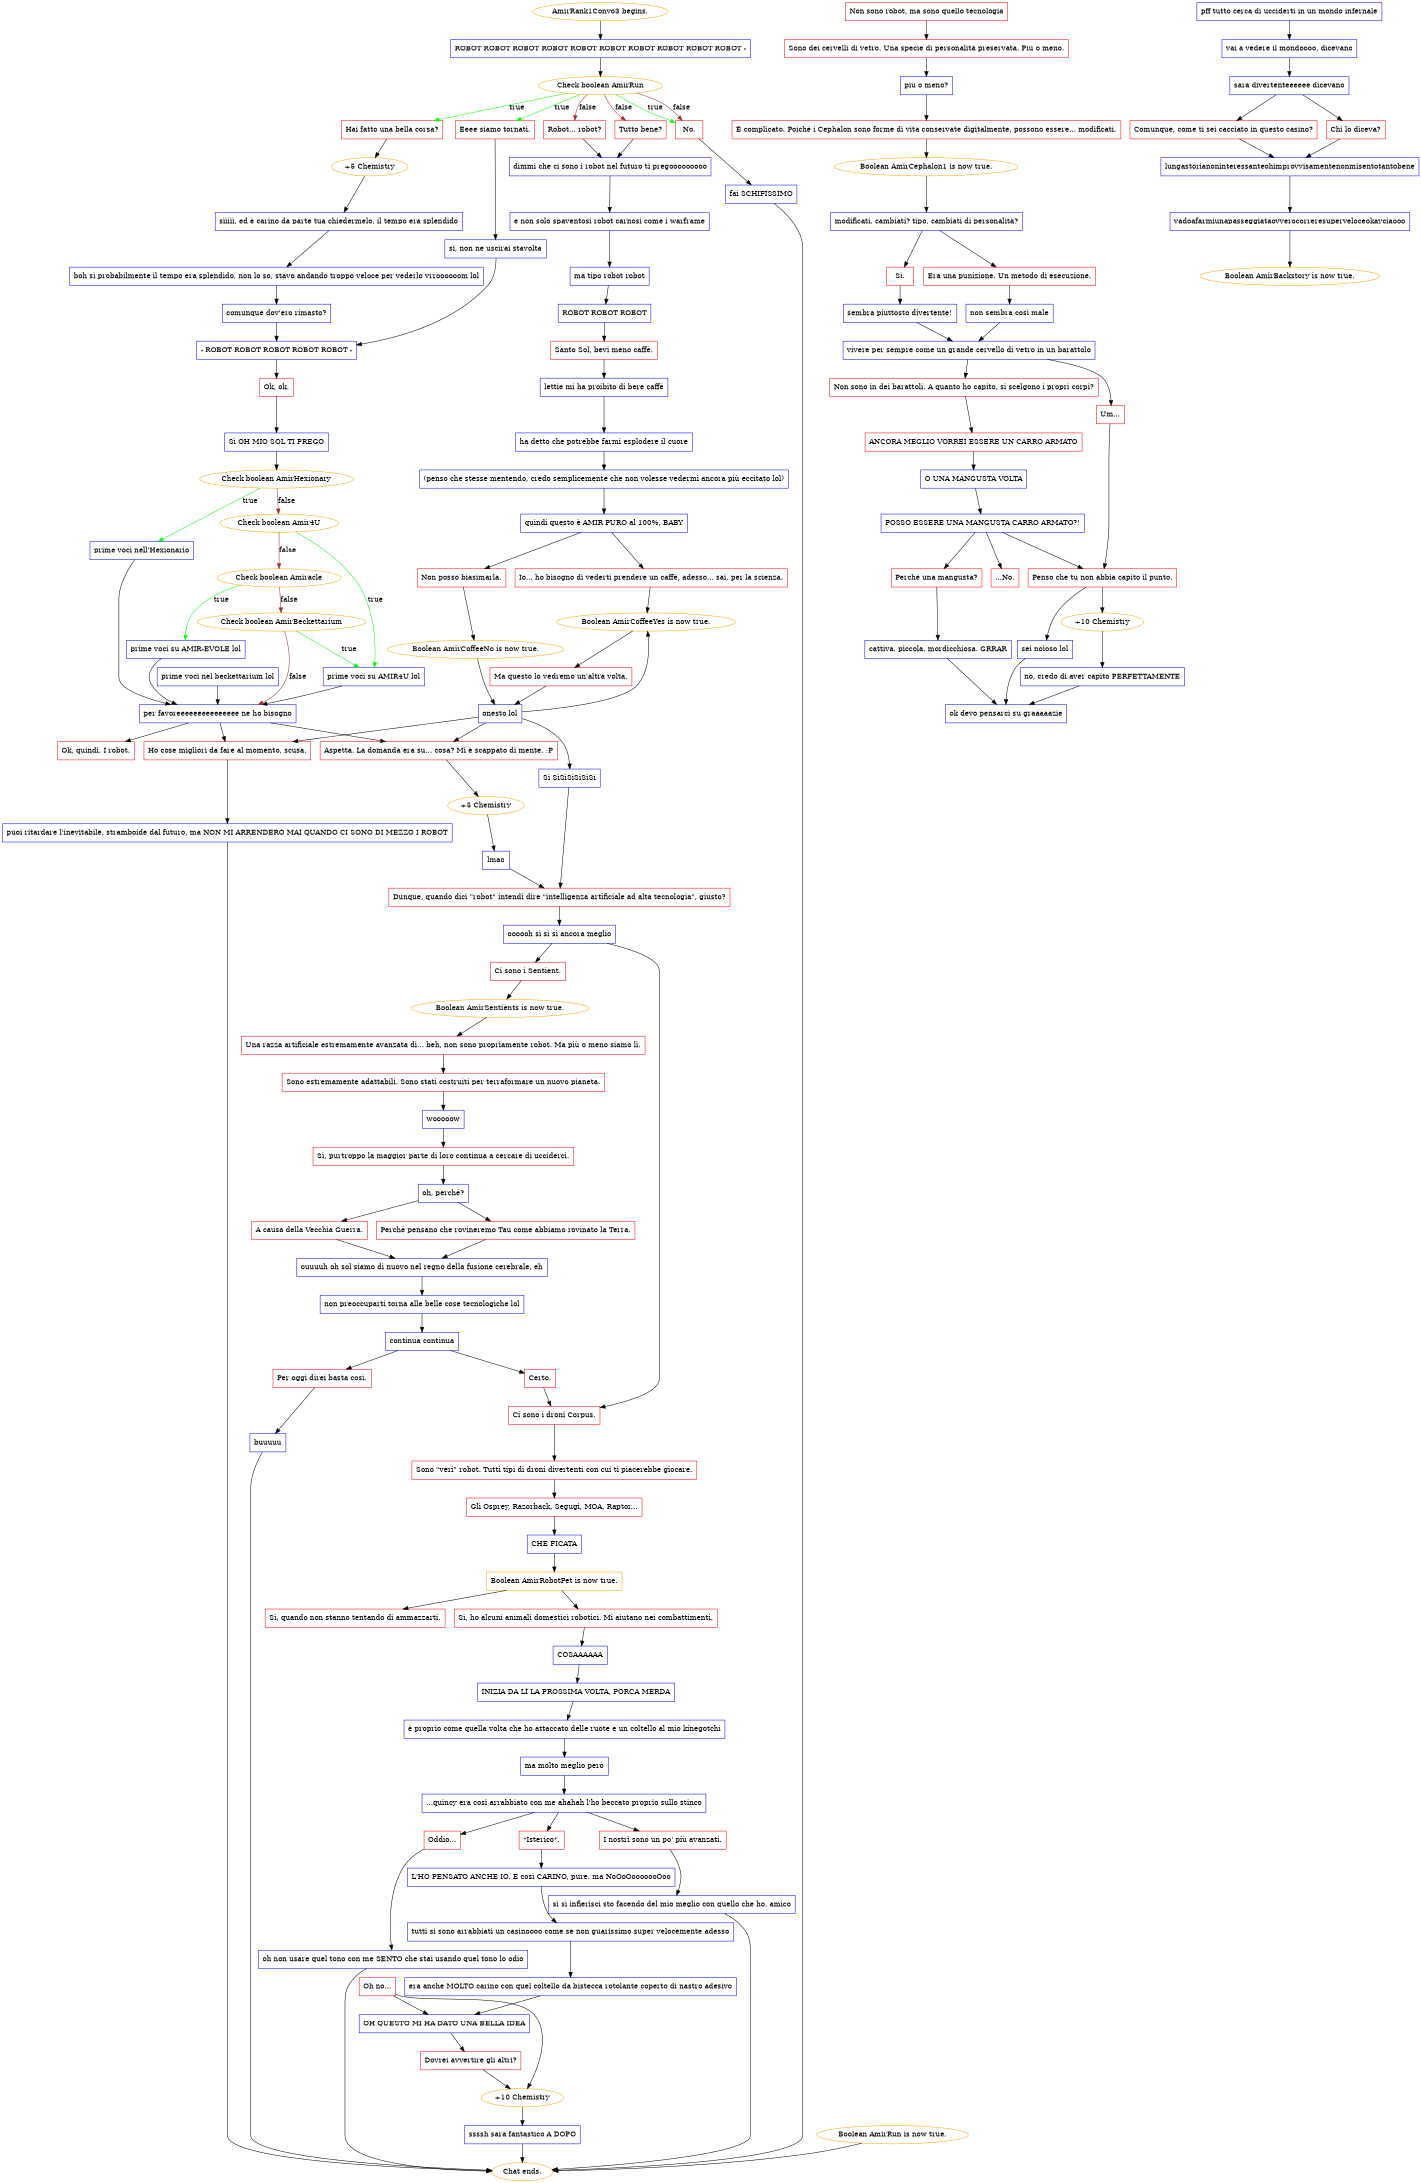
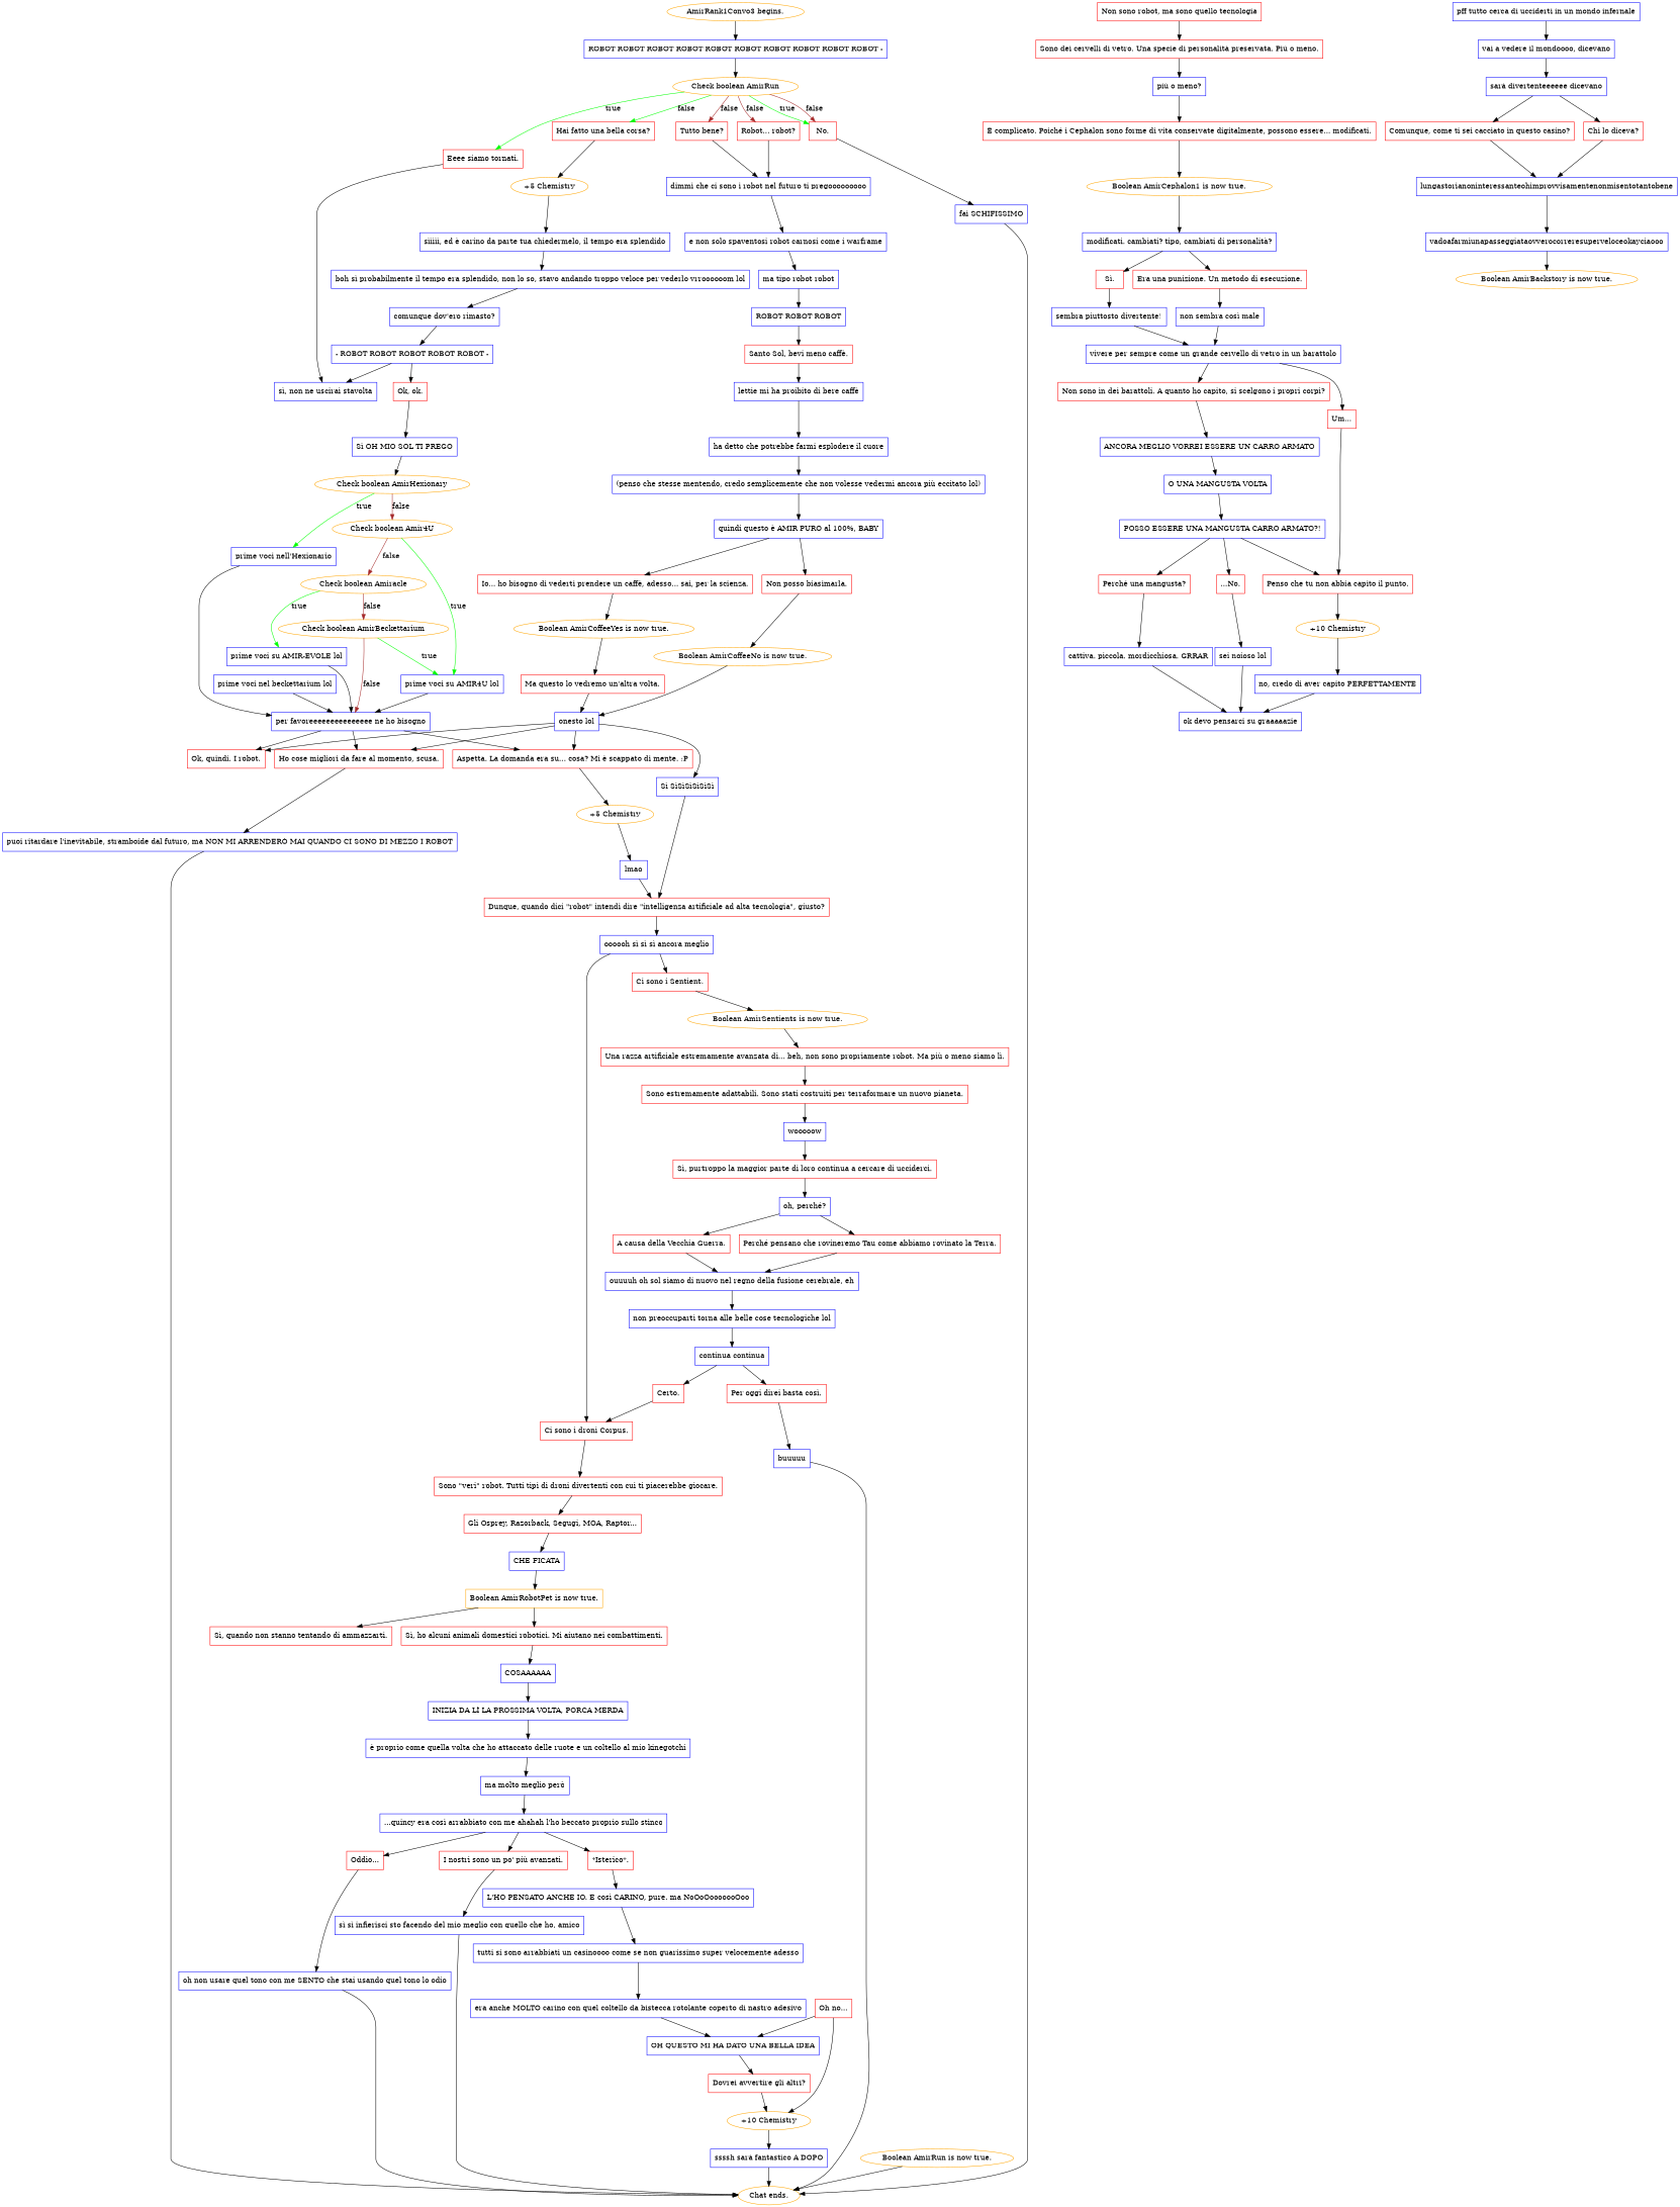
  digraph {
    node [color=blue shape=box]
    "AmirRank1Convo3 begins." [color=orange shape=""]
    n2 [label="ROBOT ROBOT ROBOT ROBOT ROBOT ROBOT ROBOT ROBOT ROBOT ROBOT -"]
    n3 [color=orange label="Check boolean AmirRun" shape=""]
    n4 [color=red label="Hai fatto una bella corsa?"]
    n5 [color=red label="Eeee siamo tornati."]
    n6 [color=red label="No."]
    n7 [color=red label="Tutto bene?"]
    n8 [color=red label="Robot... robot?"]
    n9 [color=orange label="+5 Chemistry" shape=""]
    n10 [label="sì, non ne uscirai stavolta"]
    n11 [label="fai SCHIFISSIMO"]
    n12 [label="dimmi che ci sono i robot nel futuro ti pregooooooooo"]
    n13 [label="sììììì, ed è carino da parte tua chiedermelo, il tempo era splendido"]
    n14 [label="- ROBOT ROBOT ROBOT ROBOT ROBOT -"]
    "Chat ends." [color=orange shape=""]
    n16 [label="e non solo spaventosi robot carnosi come i warframe"]
    n17 [label="boh sì probabilmente il tempo era splendido, non lo so, stavo andando troppo veloce per vederlo vrroooooom lol"]
    n18 [color=red label="Ok, ok."]
    n19 [label="ma tipo robot robot"]
    n20 [label="comunque dov'ero rimasto?"]
    n21 [label="Sì OH MIO SOL TI PREGO"]
    n22 [label="ROBOT ROBOT ROBOT"]
    n23 [color=orange label="Check boolean AmirHexionary" shape=""]
    n24 [color=red label="Santo Sol, bevi meno caffè."]
    n25 [label="prime voci nell'Hexionario"]
    n26 [color=orange label="Check boolean Amir4U" shape=""]
    n27 [label="lettie mi ha proibito di bere caffè"]
    n28 [label="per favoreeeeeeeeeeeeeee ne ho bisogno"]
    n29 [label="prime voci su AMIR4U lol"]
    n30 [color=orange label="Check boolean Amiracle" shape=""]
    n31 [label="ha detto che potrebbe farmi esplodere il cuore"]
    n32 [color=red label="Aspetta. La domanda era su... cosa? Mi è scappato di mente. :P"]
    n33 [color=red label="Ok, quindi. I robot."]
    n34 [color=red label="Ho cose migliori da fare al momento, scusa."]
    n35 [label="prime voci su AMIR-EVOLE lol"]
    n36 [color=orange label="Check boolean AmirBeckettarium" shape=""]
    n37 [label="(penso che stesse mentendo, credo semplicemente che non volesse vedermi ancora più eccitato lol)"]
    n38 [color=orange label="+5 Chemistry" shape=""]
    n39 [label="puoi ritardare l'inevitabile, stramboide dal futuro, ma NON MI ARRENDERÒ MAI QUANDO CI SONO DI MEZZO I ROBOT"]
    n40 [label="quindi questo è AMIR PURO al 100%, BABY"]
    n41 [label=lmao]
    n42 [label="Sì SìSìSìSìSìSì"]
    n43 [color=red label="Dunque, quando dici \"robot\" intendi dire \"intelligenza artificiale ad alta tecnologia\", giusto?"]
    n44 [label="prime voci nel beckettarium lol"]
    n45 [color=red label="Io... ho bisogno di vederti prendere un caffè, adesso... sai, per la scienza."]
    n46 [color=red label="Non posso biasimarla."]
    n47 [label="oooooh sì sì sì ancora meglio"]
    n48 [color=orange label="Boolean AmirCoffeeYes is now true." shape=""]
    n49 [color=orange label="Boolean AmirCoffeeNo is now true." shape=""]
    n50 [color=red label="Ci sono i Sentient."]
    n51 [color=red label="Ci sono i droni Corpus."]
    n52 [color=red label="Ma questo lo vedremo un'altra volta."]
    n53 [label="onesto lol"]
    n54 [color=orange label="Boolean AmirSentients is now true." shape=""]
    n55 [color=red label="Sono \"veri\" robot. Tutti tipi di droni divertenti con cui ti piacerebbe giocare."]
    n56 [color=red label="Una razza artificiale estremamente avanzata di... beh, non sono propriamente robot. Ma più o meno siamo lì."]
    n57 [color=red label="Non sono robot, ma sono quello tecnologia"]
    n58 [color=red label="Sono dei cervelli di vetro. Una specie di personalità preservata. Più o meno."]
    n59 [color=red label="Gli Osprey, Razorback, Segugi, MOA, Raptor..."]
    n60 [color=red label="Sono estremamente adattabili. Sono stati costruiti per terraformare un nuovo pianeta."]
    n61 [label="più o meno?"]
    n62 [label="CHE FICATA"]
    n63 [label=wooooow]
    n64 [color=red label="È complicato. Poiché i Cephalon sono forme di vita conservate digitalmente, possono essere... modificati."]
    n65 [color=orange label="Boolean AmirRobotPet is now true."]
    n66 [color=red label="Sì, purtroppo la maggior parte di loro continua a cercare di ucciderci."]
    n67 [color=orange label="Boolean AmirCephalon1 is now true." shape=""]
    n68 [color=red label="Sì, ho alcuni animali domestici robotici. Mi aiutano nei combattimenti."]
    n69 [color=red label="Sì, quando non stanno tentando di ammazzarti."]
    n70 [label="oh, perché?"]
    n71 [label="modificati. cambiati? tipo, cambiati di personalità?"]
    n72 [label=COSAAAAAA]
    n73 [color=red label="Perché pensano che rovineremo Tau come abbiamo rovinato la Terra."]
    n74 [color=red label="A causa della Vecchia Guerra."]
    n75 [color=red label="Sì."]
    n76 [color=red label="Era una punizione. Un metodo di esecuzione."]
    n77 [label="INIZIA DA LÌ LA PROSSIMA VOLTA, PORCA MERDA"]
    n78 [label="pff tutto cerca di ucciderti in un mondo infernale"]
    n79 [label="vai a vedere il mondoooo, dicevano"]
    n80 [label="ouuuuh oh sol siamo di nuovo nel regno della fusione cerebrale, eh"]
    n81 [label="sembra piuttosto divertente!"]
    n82 [label="non sembra così male"]
    n83 [label="è proprio come quella volta che ho attaccato delle ruote e un coltello al mio kinegotchi"]
    n84 [label="sarà divertenteeeeee dicevano"]
    n85 [label="non preoccuparti torna alle belle cose tecnologiche lol"]
    n86 [label="vivere per sempre come un grande cervello di vetro in un barattolo"]
    n87 [label="ma molto meglio però"]
    n88 [color=red label="Comunque, come ti sei cacciato in questo casino?"]
    n89 [color=red label="Chi lo diceva?"]
    n90 [label="continua continua"]
    n91 [color=red label="Non sono in dei barattoli. A quanto ho capito, si scelgono i propri corpi?"]
    n92 [color=red label="Um..."]
    n93 [label="...quincy era così arrabbiato con me ahahah l'ho beccato proprio sullo stinco"]
    n94 [label=lungastorianoninteressanteohimprovvisamentenonmisentotantobene]
    n95 [color=red label="Certo."]
    n96 [color=red label="Per oggi direi basta così."]
-   n97 [color=red label="ANCORA MEGLIO VORREI ESSERE UN CARRO ARMATO"]
+   n97 [label="ANCORA MEGLIO VORREI ESSERE UN CARRO ARMATO"]
    n98 [color=red label="Penso che tu non abbia capito il punto."]
    n99 [color=red label="*Isterico*."]
    n100 [color=red label="I nostri sono un po' più avanzati."]
    n101 [color=red label="Oddio..."]
    n102 [label=vadoafarmiunapasseggiataovverocorreresuperveloceokayciaooo]
    n103 [label=buuuuu]
    n104 [label="O UNA MANGUSTA VOLTA"]
    n105 [color=orange label="+10 Chemistry" shape=""]
    n106 [label="L'HO PENSATO ANCHE IO. E così CARINO, pure. ma NoOoOooooooOoo"]
    n107 [label="sì sì infierisci sto facendo del mio meglio con quello che ho, amico"]
    n108 [label="oh non usare quel tono con me SENTO che stai usando quel tono lo odio"]
    n109 [color=orange label="Boolean AmirBackstory is now true." shape=""]
    n110 [label="POSSO ESSERE UNA MANGUSTA CARRO ARMATO?!"]
    n111 [label="no, credo di aver capito PERFETTAMENTE"]
    n112 [label="tutti si sono arrabbiati un casinoooo come se non guarissimo super velocemente adesso"]
    n113 [color=red label="Perché una mangusta?"]
    n114 [color=red label="...No."]
    n115 [label="ok devo pensarci su graaaaazie"]
    n116 [label="era anche MOLTO carino con quel coltello da bistecca rotolante coperto di nastro adesivo"]
    n117 [color=orange label="Boolean AmirRun is now true." shape=""]
    n118 [label="cattiva. piccola. mordicchiosa. GRRAR"]
    n119 [label="sei noioso lol"]
    n120 [label="OH QUESTO MI HA DATO UNA BELLA IDEA"]
    n121 [color=red label="Dovrei avvertire gli altri?"]
    n122 [color=orange label="+10 Chemistry" shape=""]
    n123 [color=red label="Oh no..."]
    n124 [label="ssssh sarà fantastico A DOPO"]
    "AmirRank1Convo3 begins." -> n2
    n2 -> n3
-   n3 -> n4 [color=green label=true]
+   n3 -> n4 [color=green label=false]
    n3 -> n5 [color=green label=true]
    n3 -> n6 [color=green label=true]
    n3 -> n6 [color=brown label=false]
    n3 -> n7 [color=brown label=false]
    n3 -> n8 [color=brown label=false]
    n4 -> n9
    n5 -> n10
    n6 -> n11
    n7 -> n12
    n8 -> n12
    n9 -> n13
-   n10 -> n14
+   n14 -> n10
    n11 -> "Chat ends."
    n12 -> n16
    n13 -> n17
    n14 -> n18
    n16 -> n19
    n17 -> n20
    n18 -> n21
    n19 -> n22
    n20 -> n14
    n21 -> n23
    n22 -> n24
    n23 -> n25 [color=green label=true]
    n23 -> n26 [color=brown label=false]
    n24 -> n27
    n25 -> n28
    n26 -> n29 [color=green label=true]
    n26 -> n30 [color=brown label=false]
    n27 -> n31
    n28 -> n32
    n28 -> n33
    n28 -> n34
    n29 -> n28
    n30 -> n35 [color=green label=true]
    n30 -> n36 [color=brown label=false]
    n31 -> n37
    n32 -> n38
    n34 -> n39
    n35 -> n28
    n36 -> n28 [color=brown label=false]
    n36 -> n29 [color=green label=true]
    n37 -> n40
    n38 -> n41
    n39 -> "Chat ends."
    n40 -> n45
    n40 -> n46
    n41 -> n43
    n42 -> n43
    n43 -> n47
    n44 -> n28
    n45 -> n48
    n46 -> n49
    n47 -> n50
    n47 -> n51
    n48 -> n52
    n49 -> n53
    n50 -> n54
    n51 -> n55
    n52 -> n53
    n53 -> n32
-   n53 -> n48
+   n53 -> n33
    n53 -> n34
    n53 -> n42
    n54 -> n56
    n55 -> n59
    n56 -> n60
    n57 -> n58
    n58 -> n61
    n59 -> n62
    n60 -> n63
    n61 -> n64
    n62 -> n65
    n63 -> n66
    n64 -> n67
    n65 -> n68
    n65 -> n69
    n66 -> n70
    n67 -> n71
    n68 -> n72
    n70 -> n73
    n70 -> n74
    n71 -> n75
    n71 -> n76
    n72 -> n77
    n73 -> n80
    n74 -> n80
    n75 -> n81
    n76 -> n82
    n77 -> n83
    n78 -> n79
    n79 -> n84
    n80 -> n85
    n81 -> n86
    n82 -> n86
    n83 -> n87
    n84 -> n88
    n84 -> n89
    n85 -> n90
    n86 -> n91
    n86 -> n92
    n87 -> n93
    n88 -> n94
    n89 -> n94
    n90 -> n95
    n90 -> n96
    n91 -> n97
    n92 -> n98
    n93 -> n99
    n93 -> n100
    n93 -> n101
    n94 -> n102
    n95 -> n51
    n96 -> n103
    n97 -> n104
    n98 -> n105
    n99 -> n106
    n100 -> n107
    n101 -> n108
    n102 -> n109
    n103 -> "Chat ends."
    n104 -> n110
    n105 -> n111
    n106 -> n112
    n107 -> "Chat ends."
    n108 -> "Chat ends."
    n110 -> n98
    n110 -> n113
    n110 -> n114
    n111 -> n115
    n112 -> n116
    n113 -> n118
-   n98 -> n119
+   n114 -> n119
    n116 -> n120
    n117 -> "Chat ends."
    n118 -> n115
    n119 -> n115
    n120 -> n121
    n121 -> n122
    n122 -> n124
    n123 -> n120
    n123 -> n122
    n124 -> "Chat ends."
  }
